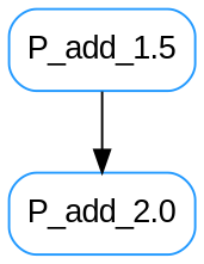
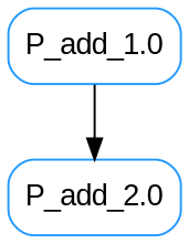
  digraph {
    fontsize=12
    rankdir=TB
    node [arrowsize=0.8 color="#2299FF" fontcolor="#DDD" fontname=Arial shape=box style=rounded]
    n1 [label="P_add_2.0"]
-   n2 [label="P_add_1.5"]
+   n2 [label="P_add_1.0"]
    n2 -> n1
  }
